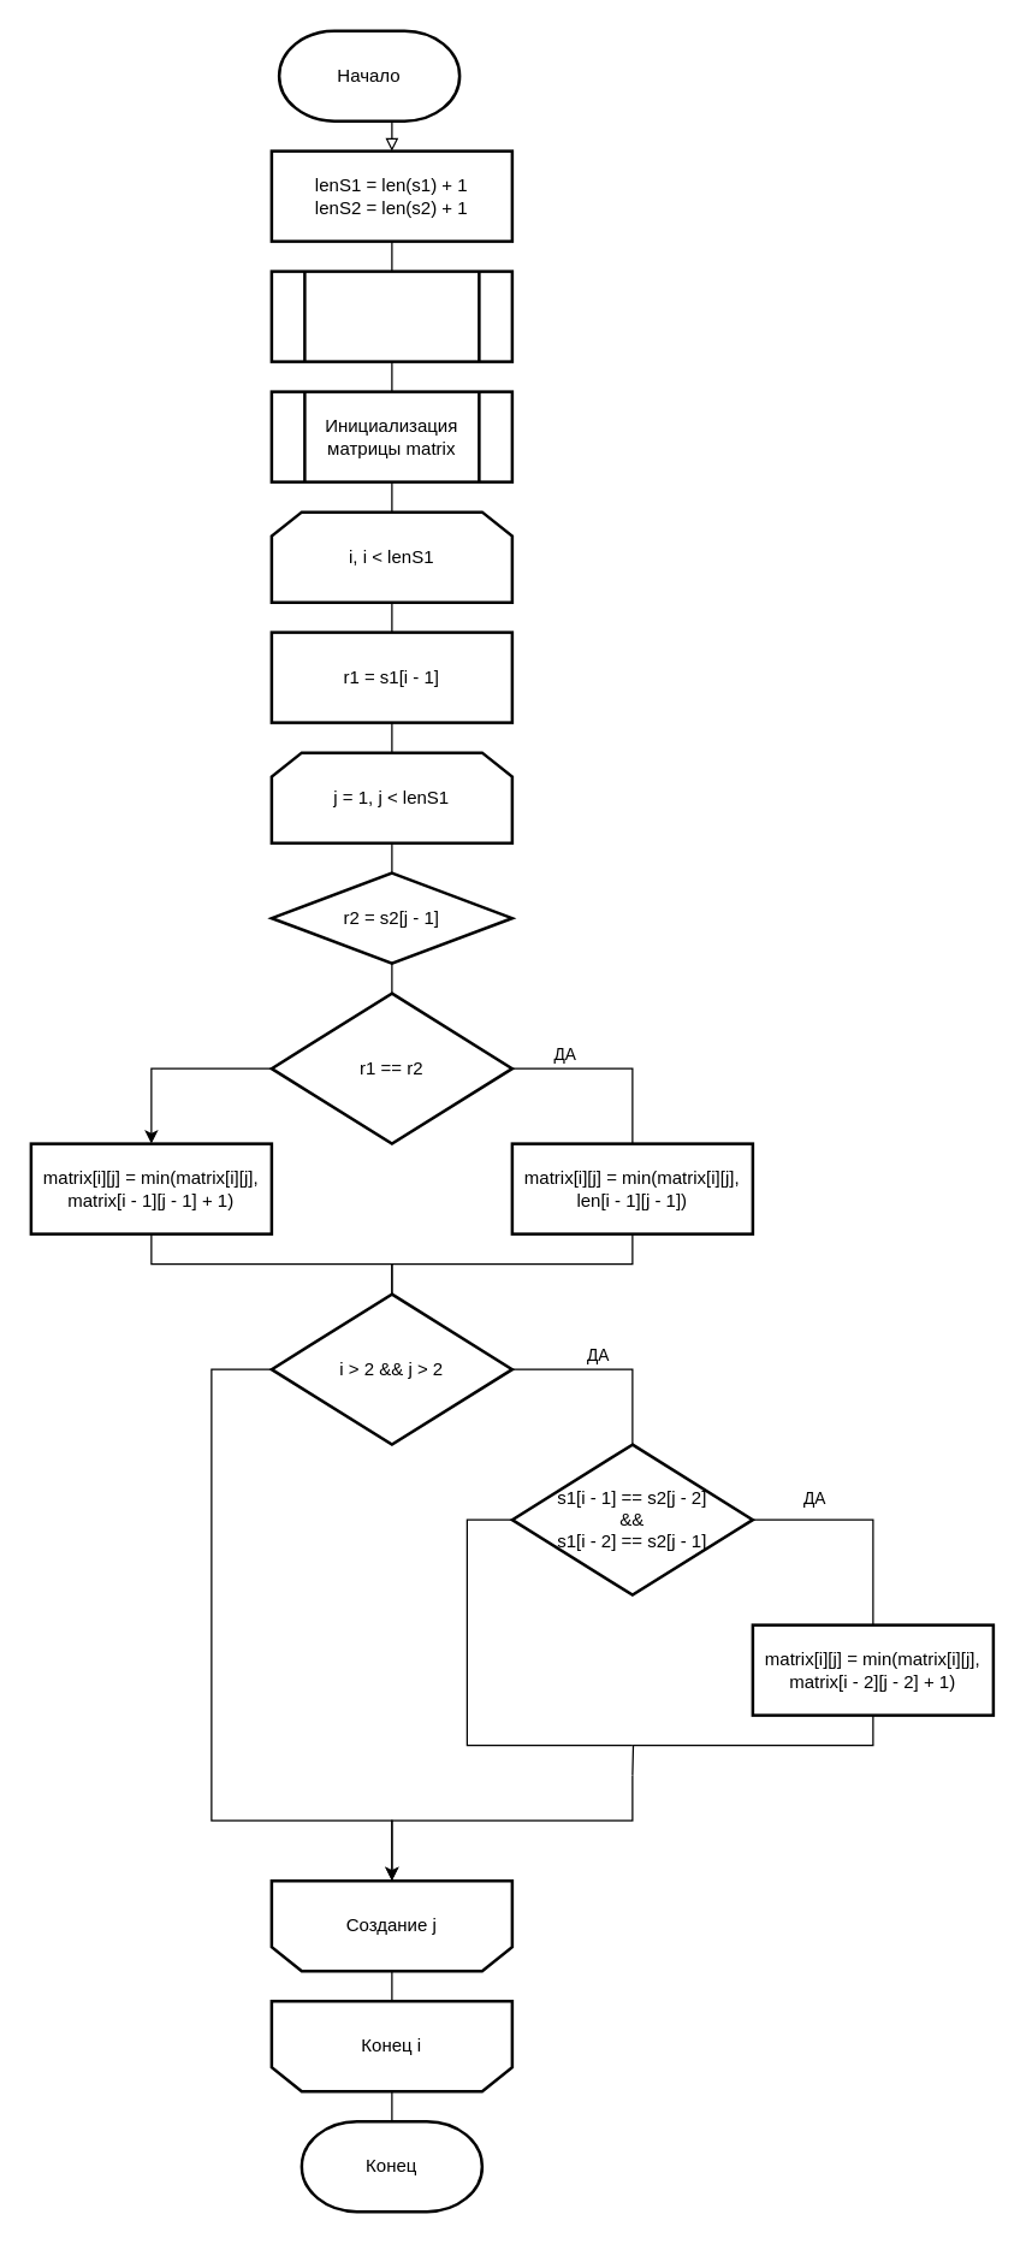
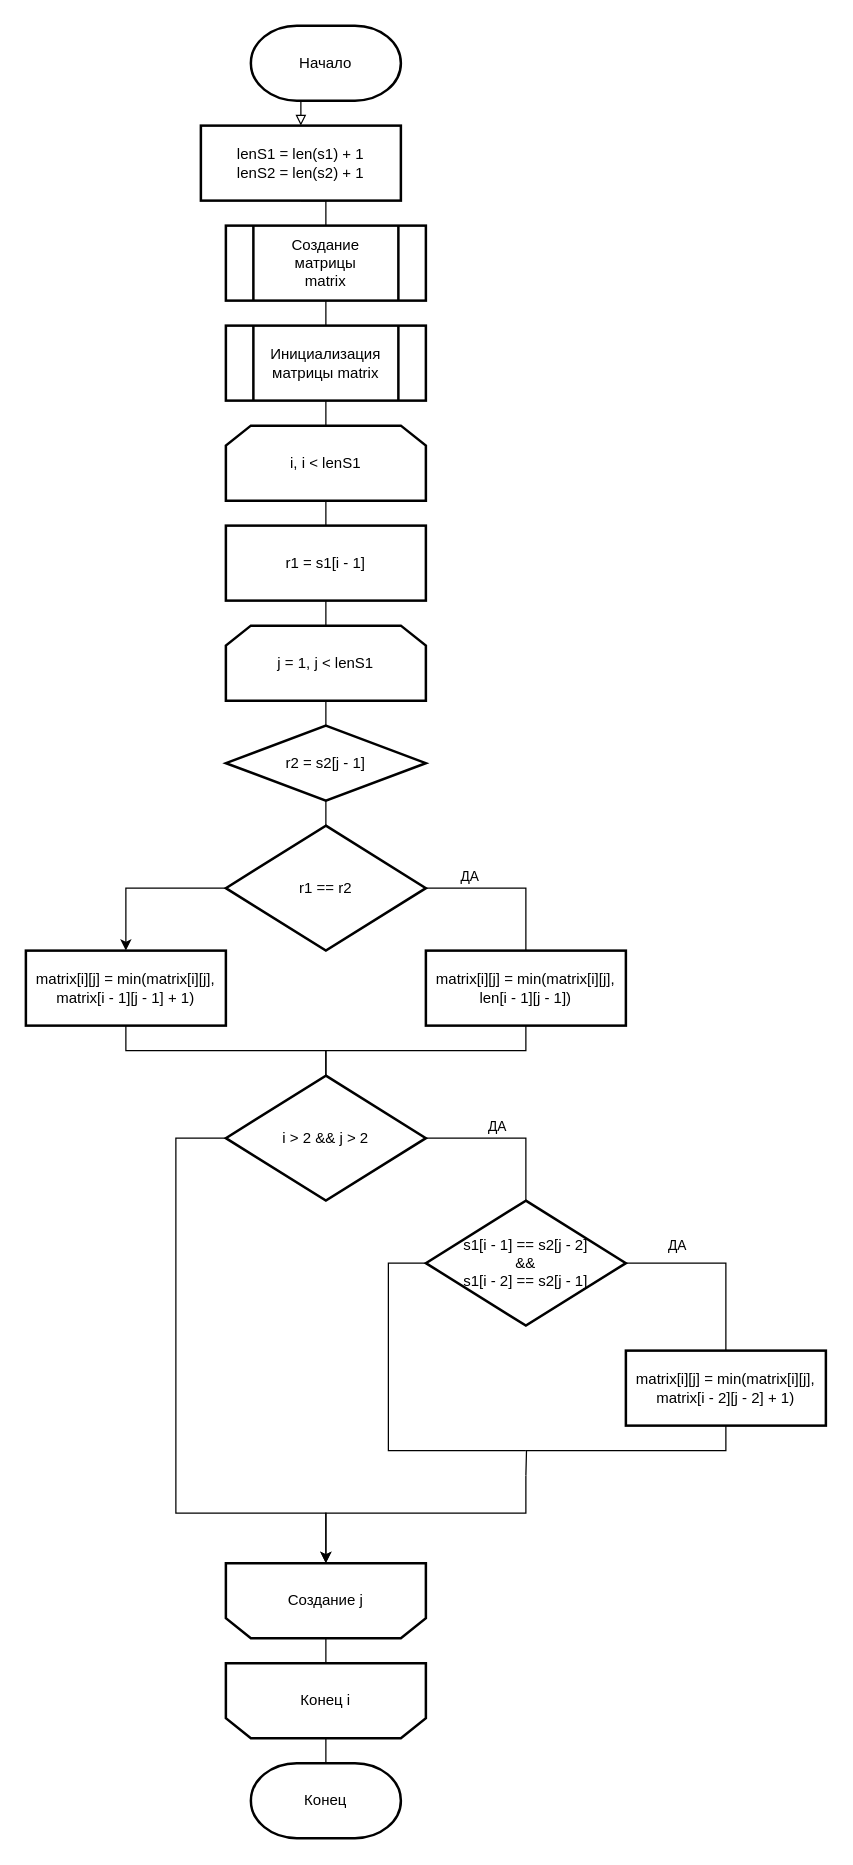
  <mxCell id="0" />
  <mxCell id="1" parent="0" />
  <mxCell id="2" style="edgeStyle=orthogonalEdgeStyle;rounded=0;orthogonalLoop=1;jettySize=auto;html=1;exitX=0.5;exitY=1;exitDx=0;exitDy=0;exitPerimeter=0;entryX=0.5;entryY=0;entryDx=0;entryDy=0;endArrow=block;endFill=0;" parent="1" source="3" target="5" edge="1"><mxGeometry relative="1" as="geometry" /></mxCell>
- <mxCell id="3" value="Начало" style="strokeWidth=2;html=1;shape=mxgraph.flowchart.terminator;whiteSpace=wrap;" parent="1" vertex="1"><mxGeometry x="185" y="20" width="120" height="60" as="geometry" /></mxCell>
+ <mxCell id="3" value="Начало" style="strokeWidth=2;html=1;shape=mxgraph.flowchart.terminator;whiteSpace=wrap;" parent="1" vertex="1"><mxGeometry x="200" y="20" width="120" height="60" as="geometry" /></mxCell>
  <mxCell id="4" style="edgeStyle=orthogonalEdgeStyle;rounded=0;orthogonalLoop=1;jettySize=auto;html=1;exitX=0.5;exitY=1;exitDx=0;exitDy=0;entryX=0.5;entryY=0;entryDx=0;entryDy=0;endArrow=none;endFill=0;" parent="1" source="5" target="7" edge="1"><mxGeometry relative="1" as="geometry" /></mxCell>
- <mxCell id="5" value="lenS1 = len(s1) + 1&lt;br&gt;lenS2 = len(s2) + 1" style="rounded=0;whiteSpace=wrap;html=1;strokeWidth=2;" parent="1" vertex="1"><mxGeometry x="180" y="100" width="160" height="60" as="geometry" /></mxCell>
+ <mxCell id="5" value="lenS1 = len(s1) + 1&lt;br&gt;lenS2 = len(s2) + 1" style="rounded=0;whiteSpace=wrap;html=1;strokeWidth=2;" parent="1" vertex="1"><mxGeometry x="160" y="100" width="160" height="60" as="geometry" /></mxCell>
  <mxCell id="6" style="edgeStyle=orthogonalEdgeStyle;rounded=0;orthogonalLoop=1;jettySize=auto;html=1;exitX=0.5;exitY=1;exitDx=0;exitDy=0;entryX=0.5;entryY=0;entryDx=0;entryDy=0;endArrow=none;endFill=0;" parent="1" source="7" target="10" edge="1"><mxGeometry relative="1" as="geometry" /></mxCell>
  <mxCell id="7" value="" style="verticalLabelPosition=bottom;verticalAlign=top;html=1;shape=process;whiteSpace=wrap;rounded=0;size=0.14;arcSize=6;strokeWidth=2;" parent="1" vertex="1"><mxGeometry x="180" y="180" width="160" height="60" as="geometry" /></mxCell>
+ <mxCell id="8" value="Создание матрицы matrix" style="text;html=1;strokeColor=none;fillColor=none;align=center;verticalAlign=middle;whiteSpace=wrap;rounded=0;" parent="1" vertex="1"><mxGeometry x="230" y="195" width="60" height="30" as="geometry" /></mxCell>
  <mxCell id="9" style="edgeStyle=orthogonalEdgeStyle;rounded=0;orthogonalLoop=1;jettySize=auto;html=1;exitX=0.5;exitY=1;exitDx=0;exitDy=0;entryX=0.5;entryY=0;entryDx=0;entryDy=0;entryPerimeter=0;endArrow=none;endFill=0;" parent="1" source="10" edge="1"><mxGeometry relative="1" as="geometry"><mxPoint x="260" y="340" as="targetPoint" /></mxGeometry></mxCell>
  <mxCell id="10" value="" style="verticalLabelPosition=bottom;verticalAlign=top;html=1;shape=process;whiteSpace=wrap;rounded=0;size=0.14;arcSize=6;strokeWidth=2;" parent="1" vertex="1"><mxGeometry x="180" y="260" width="160" height="60" as="geometry" /></mxCell>
  <mxCell id="11" value="Инициализация матрицы matrix" style="text;html=1;strokeColor=none;fillColor=none;align=center;verticalAlign=middle;whiteSpace=wrap;rounded=0;" parent="1" vertex="1"><mxGeometry x="230" y="275" width="60" height="30" as="geometry" /></mxCell>
  <mxCell id="12" style="edgeStyle=orthogonalEdgeStyle;rounded=0;orthogonalLoop=1;jettySize=auto;html=1;exitX=0.5;exitY=1;exitDx=0;exitDy=0;exitPerimeter=0;entryX=0.5;entryY=0;entryDx=0;entryDy=0;endArrow=none;endFill=0;" parent="1" target="15" edge="1"><mxGeometry relative="1" as="geometry"><mxPoint x="260" y="400" as="sourcePoint" /></mxGeometry></mxCell>
  <mxCell id="13" style="edgeStyle=orthogonalEdgeStyle;rounded=0;orthogonalLoop=1;jettySize=auto;html=1;exitX=0.5;exitY=1;exitDx=0;exitDy=0;exitPerimeter=0;entryX=0.5;entryY=0;entryDx=0;entryDy=0;endArrow=none;endFill=0;" parent="1" target="17" edge="1"><mxGeometry relative="1" as="geometry"><mxPoint x="260" y="560" as="sourcePoint" /></mxGeometry></mxCell>
  <mxCell id="14" style="edgeStyle=orthogonalEdgeStyle;rounded=0;orthogonalLoop=1;jettySize=auto;html=1;exitX=0.5;exitY=1;exitDx=0;exitDy=0;entryX=0.5;entryY=0;entryDx=0;entryDy=0;entryPerimeter=0;endArrow=none;endFill=0;" parent="1" source="15" edge="1"><mxGeometry relative="1" as="geometry"><mxPoint x="260" y="500" as="targetPoint" /></mxGeometry></mxCell>
  <mxCell id="15" value="r1 = s1[i - 1]" style="rounded=0;whiteSpace=wrap;html=1;strokeWidth=2;" parent="1" vertex="1"><mxGeometry x="180" y="420" width="160" height="60" as="geometry" /></mxCell>
  <mxCell id="16" style="edgeStyle=orthogonalEdgeStyle;rounded=0;orthogonalLoop=1;jettySize=auto;html=1;exitX=0.5;exitY=1;exitDx=0;exitDy=0;entryX=0.5;entryY=0;entryDx=0;entryDy=0;entryPerimeter=0;endArrow=none;endFill=0;" parent="1" source="17" target="21" edge="1"><mxGeometry relative="1" as="geometry" /></mxCell>
  <mxCell id="17" value="r2 = s2[j - 1]" style="rhombus;whiteSpace=wrap;html=1;strokeWidth=2;" parent="1" vertex="1"><mxGeometry x="180" y="580" width="160" height="60" as="geometry" /></mxCell>
  <mxCell id="18" style="edgeStyle=orthogonalEdgeStyle;rounded=0;orthogonalLoop=1;jettySize=auto;html=1;exitX=0;exitY=0.5;exitDx=0;exitDy=0;exitPerimeter=0;entryX=0.5;entryY=0;entryDx=0;entryDy=0;" parent="1" source="21" target="23" edge="1"><mxGeometry relative="1" as="geometry" /></mxCell>
  <mxCell id="19" style="edgeStyle=orthogonalEdgeStyle;rounded=0;orthogonalLoop=1;jettySize=auto;html=1;exitX=1;exitY=0.5;exitDx=0;exitDy=0;exitPerimeter=0;endArrow=none;endFill=0;" parent="1" source="21" target="25" edge="1"><mxGeometry relative="1" as="geometry" /></mxCell>
  <mxCell id="20" value="ДА" style="edgeLabel;html=1;align=center;verticalAlign=middle;resizable=0;points=[];" parent="19" vertex="1" connectable="0"><mxGeometry x="-0.477" y="3" relative="1" as="geometry"><mxPoint y="-7" as="offset" /></mxGeometry></mxCell>
  <mxCell id="21" value="r1 == r2" style="strokeWidth=2;html=1;shape=mxgraph.flowchart.decision;whiteSpace=wrap;" parent="1" vertex="1"><mxGeometry x="180" y="660" width="160" height="100" as="geometry" /></mxCell>
  <mxCell id="22" style="edgeStyle=orthogonalEdgeStyle;rounded=0;orthogonalLoop=1;jettySize=auto;html=1;exitX=0.5;exitY=1;exitDx=0;exitDy=0;entryX=0.5;entryY=0;entryDx=0;entryDy=0;entryPerimeter=0;endArrow=none;endFill=0;" parent="1" source="23" target="32" edge="1"><mxGeometry relative="1" as="geometry" /></mxCell>
  <mxCell id="23" value="matrix[i][j] = min(matrix[i][j], matrix[i - 1][j - 1] + 1)" style="rounded=0;whiteSpace=wrap;html=1;strokeWidth=2;" parent="1" vertex="1"><mxGeometry x="20" y="760" width="160" height="60" as="geometry" /></mxCell>
  <mxCell id="24" style="edgeStyle=orthogonalEdgeStyle;rounded=0;orthogonalLoop=1;jettySize=auto;html=1;exitX=0.5;exitY=1;exitDx=0;exitDy=0;entryX=0.5;entryY=0;entryDx=0;entryDy=0;entryPerimeter=0;startArrow=none;startFill=0;endArrow=none;endFill=0;" parent="1" source="25" target="32" edge="1"><mxGeometry relative="1" as="geometry" /></mxCell>
  <mxCell id="25" value="matrix[i][j] = min(matrix[i][j], len[i - 1][j - 1])" style="rounded=0;whiteSpace=wrap;html=1;strokeWidth=2;" parent="1" vertex="1"><mxGeometry x="340" y="760" width="160" height="60" as="geometry" /></mxCell>
  <mxCell id="26" value="Конец" style="strokeWidth=2;html=1;shape=mxgraph.flowchart.terminator;whiteSpace=wrap;" parent="1" vertex="1"><mxGeometry x="200" y="1410" width="120" height="60" as="geometry" /></mxCell>
  <mxCell id="27" style="edgeStyle=orthogonalEdgeStyle;rounded=0;orthogonalLoop=1;jettySize=auto;html=1;exitX=0.5;exitY=0;exitDx=0;exitDy=0;exitPerimeter=0;entryX=0.5;entryY=1;entryDx=0;entryDy=0;entryPerimeter=0;endArrow=none;endFill=0;" parent="1" edge="1"><mxGeometry relative="1" as="geometry"><mxPoint x="260" y="1310" as="sourcePoint" /><mxPoint x="260" y="1330" as="targetPoint" /></mxGeometry></mxCell>
  <mxCell id="28" style="edgeStyle=orthogonalEdgeStyle;rounded=0;orthogonalLoop=1;jettySize=auto;html=1;exitX=0.5;exitY=0;exitDx=0;exitDy=0;exitPerimeter=0;entryX=0.5;entryY=0;entryDx=0;entryDy=0;entryPerimeter=0;endArrow=none;endFill=0;" parent="1" target="26" edge="1"><mxGeometry relative="1" as="geometry"><mxPoint x="260" y="1390" as="sourcePoint" /></mxGeometry></mxCell>
  <mxCell id="29" style="edgeStyle=orthogonalEdgeStyle;rounded=0;orthogonalLoop=1;jettySize=auto;html=1;exitX=1;exitY=0.5;exitDx=0;exitDy=0;exitPerimeter=0;entryX=0.5;entryY=0;entryDx=0;entryDy=0;entryPerimeter=0;endArrow=none;endFill=0;" parent="1" source="32" target="36" edge="1"><mxGeometry relative="1" as="geometry" /></mxCell>
  <mxCell id="30" value="ДА" style="edgeLabel;html=1;align=center;verticalAlign=middle;resizable=0;points=[];" parent="29" vertex="1" connectable="0"><mxGeometry x="-0.139" y="-2" relative="1" as="geometry"><mxPoint y="-12" as="offset" /></mxGeometry></mxCell>
  <mxCell id="31" style="edgeStyle=orthogonalEdgeStyle;rounded=0;orthogonalLoop=1;jettySize=auto;html=1;exitX=0;exitY=0.5;exitDx=0;exitDy=0;exitPerimeter=0;entryX=0.5;entryY=1;entryDx=0;entryDy=0;entryPerimeter=0;" parent="1" source="32" edge="1"><mxGeometry relative="1" as="geometry"><Array as="points"><mxPoint x="140" y="910" /><mxPoint x="140" y="1210" /><mxPoint x="260" y="1210" /></Array><mxPoint x="260" y="1250" as="targetPoint" /></mxGeometry></mxCell>
  <mxCell id="32" value="i &amp;gt; 2 &amp;amp;&amp;amp; j &amp;gt; 2" style="strokeWidth=2;html=1;shape=mxgraph.flowchart.decision;whiteSpace=wrap;" parent="1" vertex="1"><mxGeometry x="180" y="860" width="160" height="100" as="geometry" /></mxCell>
  <mxCell id="33" style="edgeStyle=orthogonalEdgeStyle;rounded=0;orthogonalLoop=1;jettySize=auto;html=1;exitX=1;exitY=0.5;exitDx=0;exitDy=0;exitPerimeter=0;entryX=0.5;entryY=0;entryDx=0;entryDy=0;endArrow=none;endFill=0;" parent="1" source="36" target="38" edge="1"><mxGeometry relative="1" as="geometry" /></mxCell>
  <mxCell id="34" value="ДА&lt;br&gt;" style="edgeLabel;html=1;align=center;verticalAlign=middle;resizable=0;points=[];" parent="33" vertex="1" connectable="0"><mxGeometry x="-0.44" y="4" relative="1" as="geometry"><mxPoint x="-2" y="-11" as="offset" /></mxGeometry></mxCell>
  <mxCell id="35" style="edgeStyle=orthogonalEdgeStyle;rounded=0;orthogonalLoop=1;jettySize=auto;html=1;exitX=0;exitY=0.5;exitDx=0;exitDy=0;exitPerimeter=0;endArrow=none;endFill=0;" parent="1" source="36" edge="1"><mxGeometry relative="1" as="geometry"><mxPoint x="420" y="1160" as="targetPoint" /><Array as="points"><mxPoint x="310" y="1010" /><mxPoint x="310" y="1160" /></Array></mxGeometry></mxCell>
  <mxCell id="36" value="s1[i - 1] == s2[j - 2]&lt;br&gt;&amp;amp;&amp;amp;&lt;br&gt;s1[i - 2] == s2[j - 1]" style="strokeWidth=2;html=1;shape=mxgraph.flowchart.decision;whiteSpace=wrap;" parent="1" vertex="1"><mxGeometry x="340" y="960" width="160" height="100" as="geometry" /></mxCell>
  <mxCell id="37" style="edgeStyle=orthogonalEdgeStyle;rounded=0;orthogonalLoop=1;jettySize=auto;html=1;exitX=0.5;exitY=1;exitDx=0;exitDy=0;endArrow=none;endFill=0;" parent="1" source="38" edge="1"><mxGeometry relative="1" as="geometry"><mxPoint x="420" y="1180" as="targetPoint" /></mxGeometry></mxCell>
  <mxCell id="38" value="matrix[i][j] = min(matrix[i][j], matrix[i - 2][j - 2] + 1)" style="rounded=0;whiteSpace=wrap;html=1;strokeWidth=2;" parent="1" vertex="1"><mxGeometry x="500" y="1080" width="160" height="60" as="geometry" /></mxCell>
  <mxCell id="39" value="" style="endArrow=classic;html=1;rounded=0;entryX=0.5;entryY=1;entryDx=0;entryDy=0;entryPerimeter=0;" parent="1" edge="1"><mxGeometry width="50" height="50" relative="1" as="geometry"><mxPoint x="420" y="1180" as="sourcePoint" /><mxPoint x="260" y="1250" as="targetPoint" /><Array as="points"><mxPoint x="420" y="1210" /><mxPoint x="260" y="1210" /></Array></mxGeometry></mxCell>
  <mxCell id="40" value="Создание j&lt;br&gt;" style="shape=loopLimit;whiteSpace=wrap;html=1;strokeColor=default;strokeWidth=2;align=center;verticalAlign=middle;fontFamily=Helvetica;fontSize=12;fontColor=default;fillColor=default;gradientColor=none;direction=west;" vertex="1" parent="1"><mxGeometry x="180" y="1250" width="160" height="60" as="geometry" /></mxCell>
  <mxCell id="41" value="Конец i&lt;br&gt;" style="shape=loopLimit;whiteSpace=wrap;html=1;strokeColor=default;strokeWidth=2;align=center;verticalAlign=middle;fontFamily=Helvetica;fontSize=12;fontColor=default;fillColor=default;gradientColor=none;direction=west;" vertex="1" parent="1"><mxGeometry x="180" y="1330" width="160" height="60" as="geometry" /></mxCell>
  <mxCell id="42" value="i, i &amp;lt; lenS1" style="shape=loopLimit;whiteSpace=wrap;html=1;strokeColor=default;strokeWidth=2;align=center;verticalAlign=middle;fontFamily=Helvetica;fontSize=12;fontColor=default;fillColor=default;gradientColor=none;direction=east;" vertex="1" parent="1"><mxGeometry x="180" y="340" width="160" height="60" as="geometry" /></mxCell>
  <mxCell id="43" value="j = 1, j &amp;lt; lenS1" style="shape=loopLimit;whiteSpace=wrap;html=1;strokeColor=default;strokeWidth=2;align=center;verticalAlign=middle;fontFamily=Helvetica;fontSize=12;fontColor=default;fillColor=default;gradientColor=none;direction=east;" vertex="1" parent="1"><mxGeometry x="180" y="500" width="160" height="60" as="geometry" /></mxCell>
